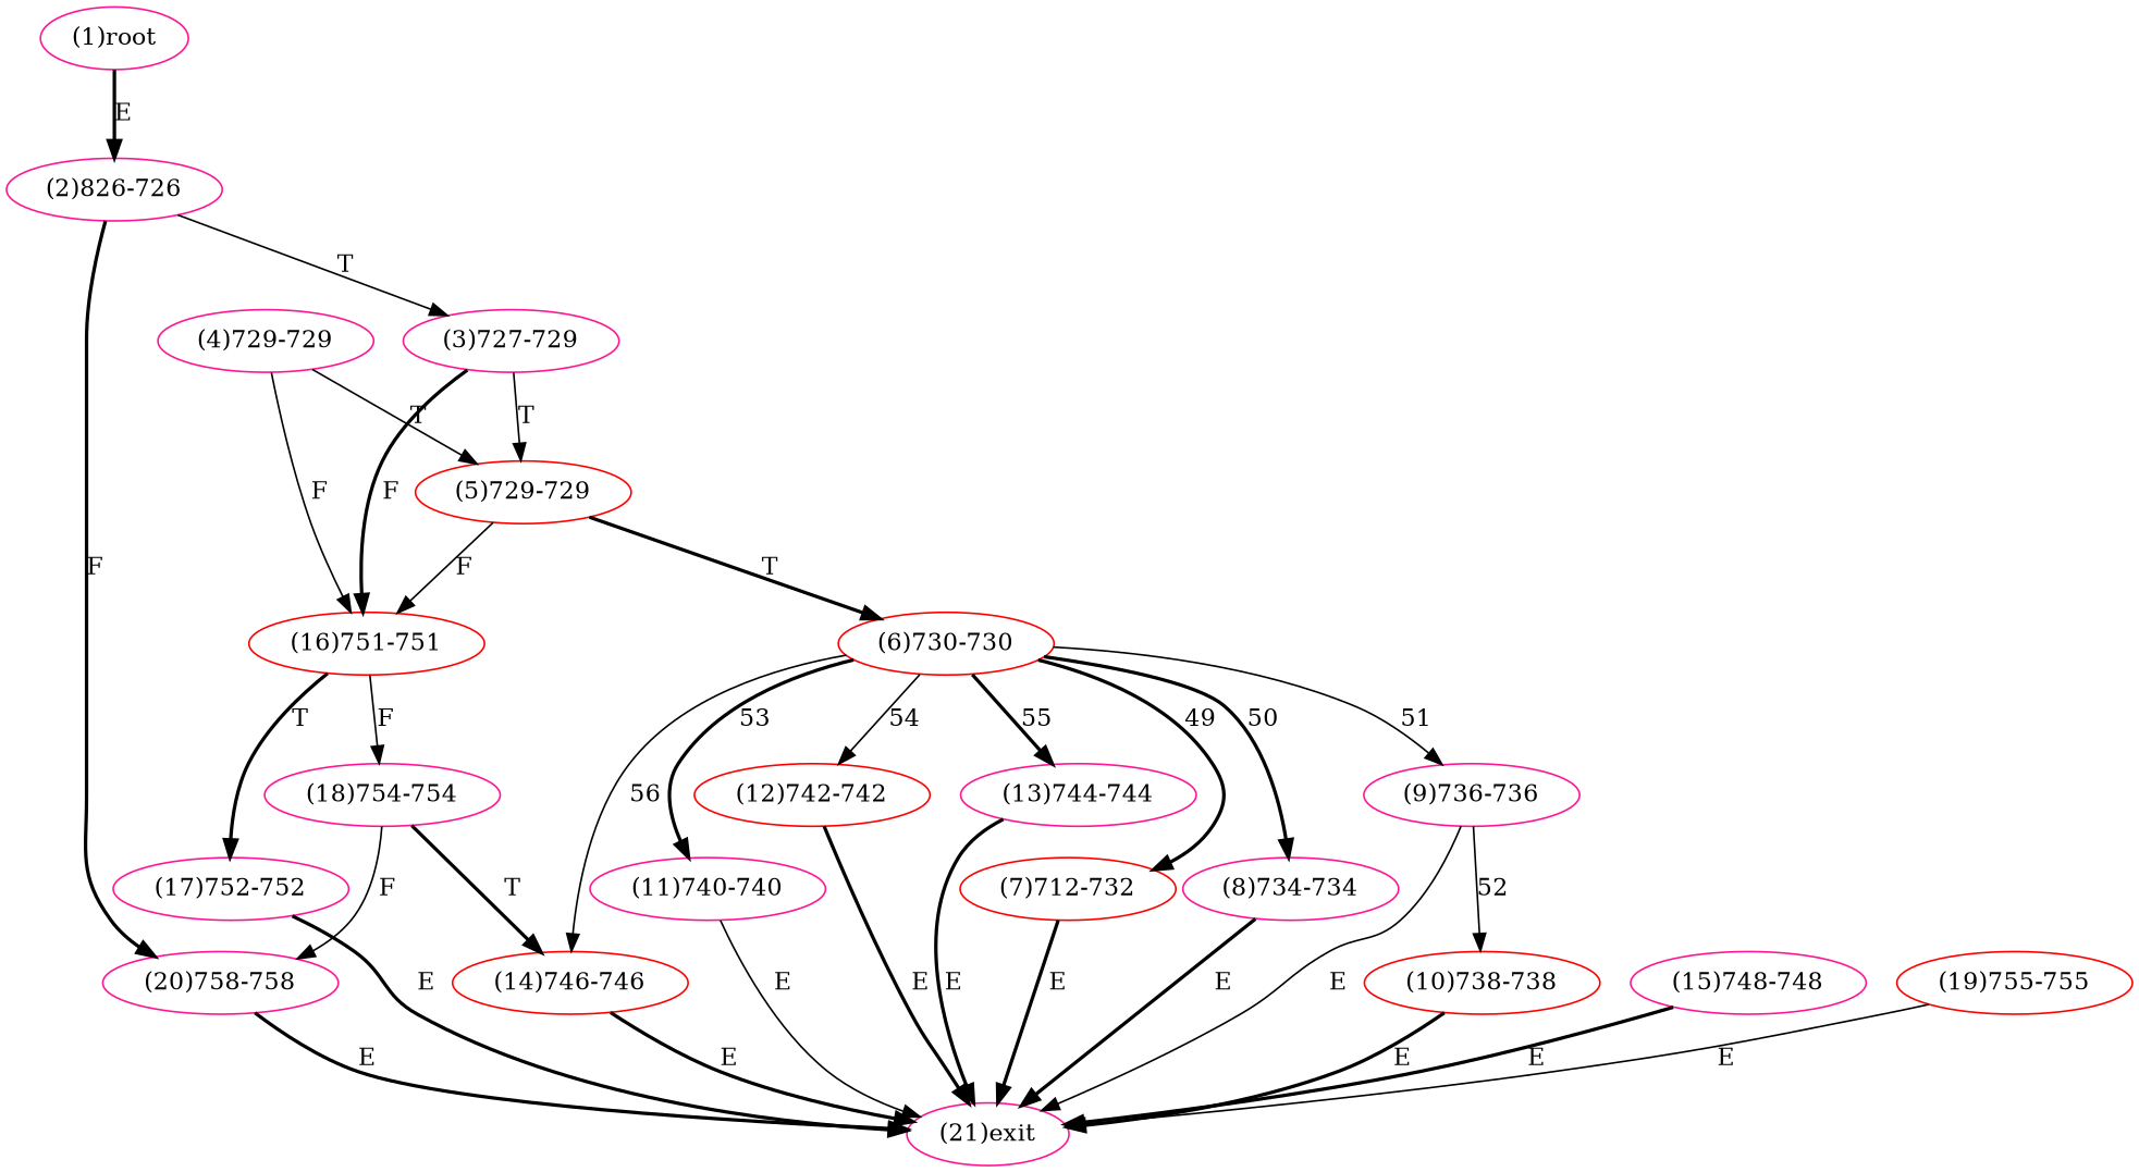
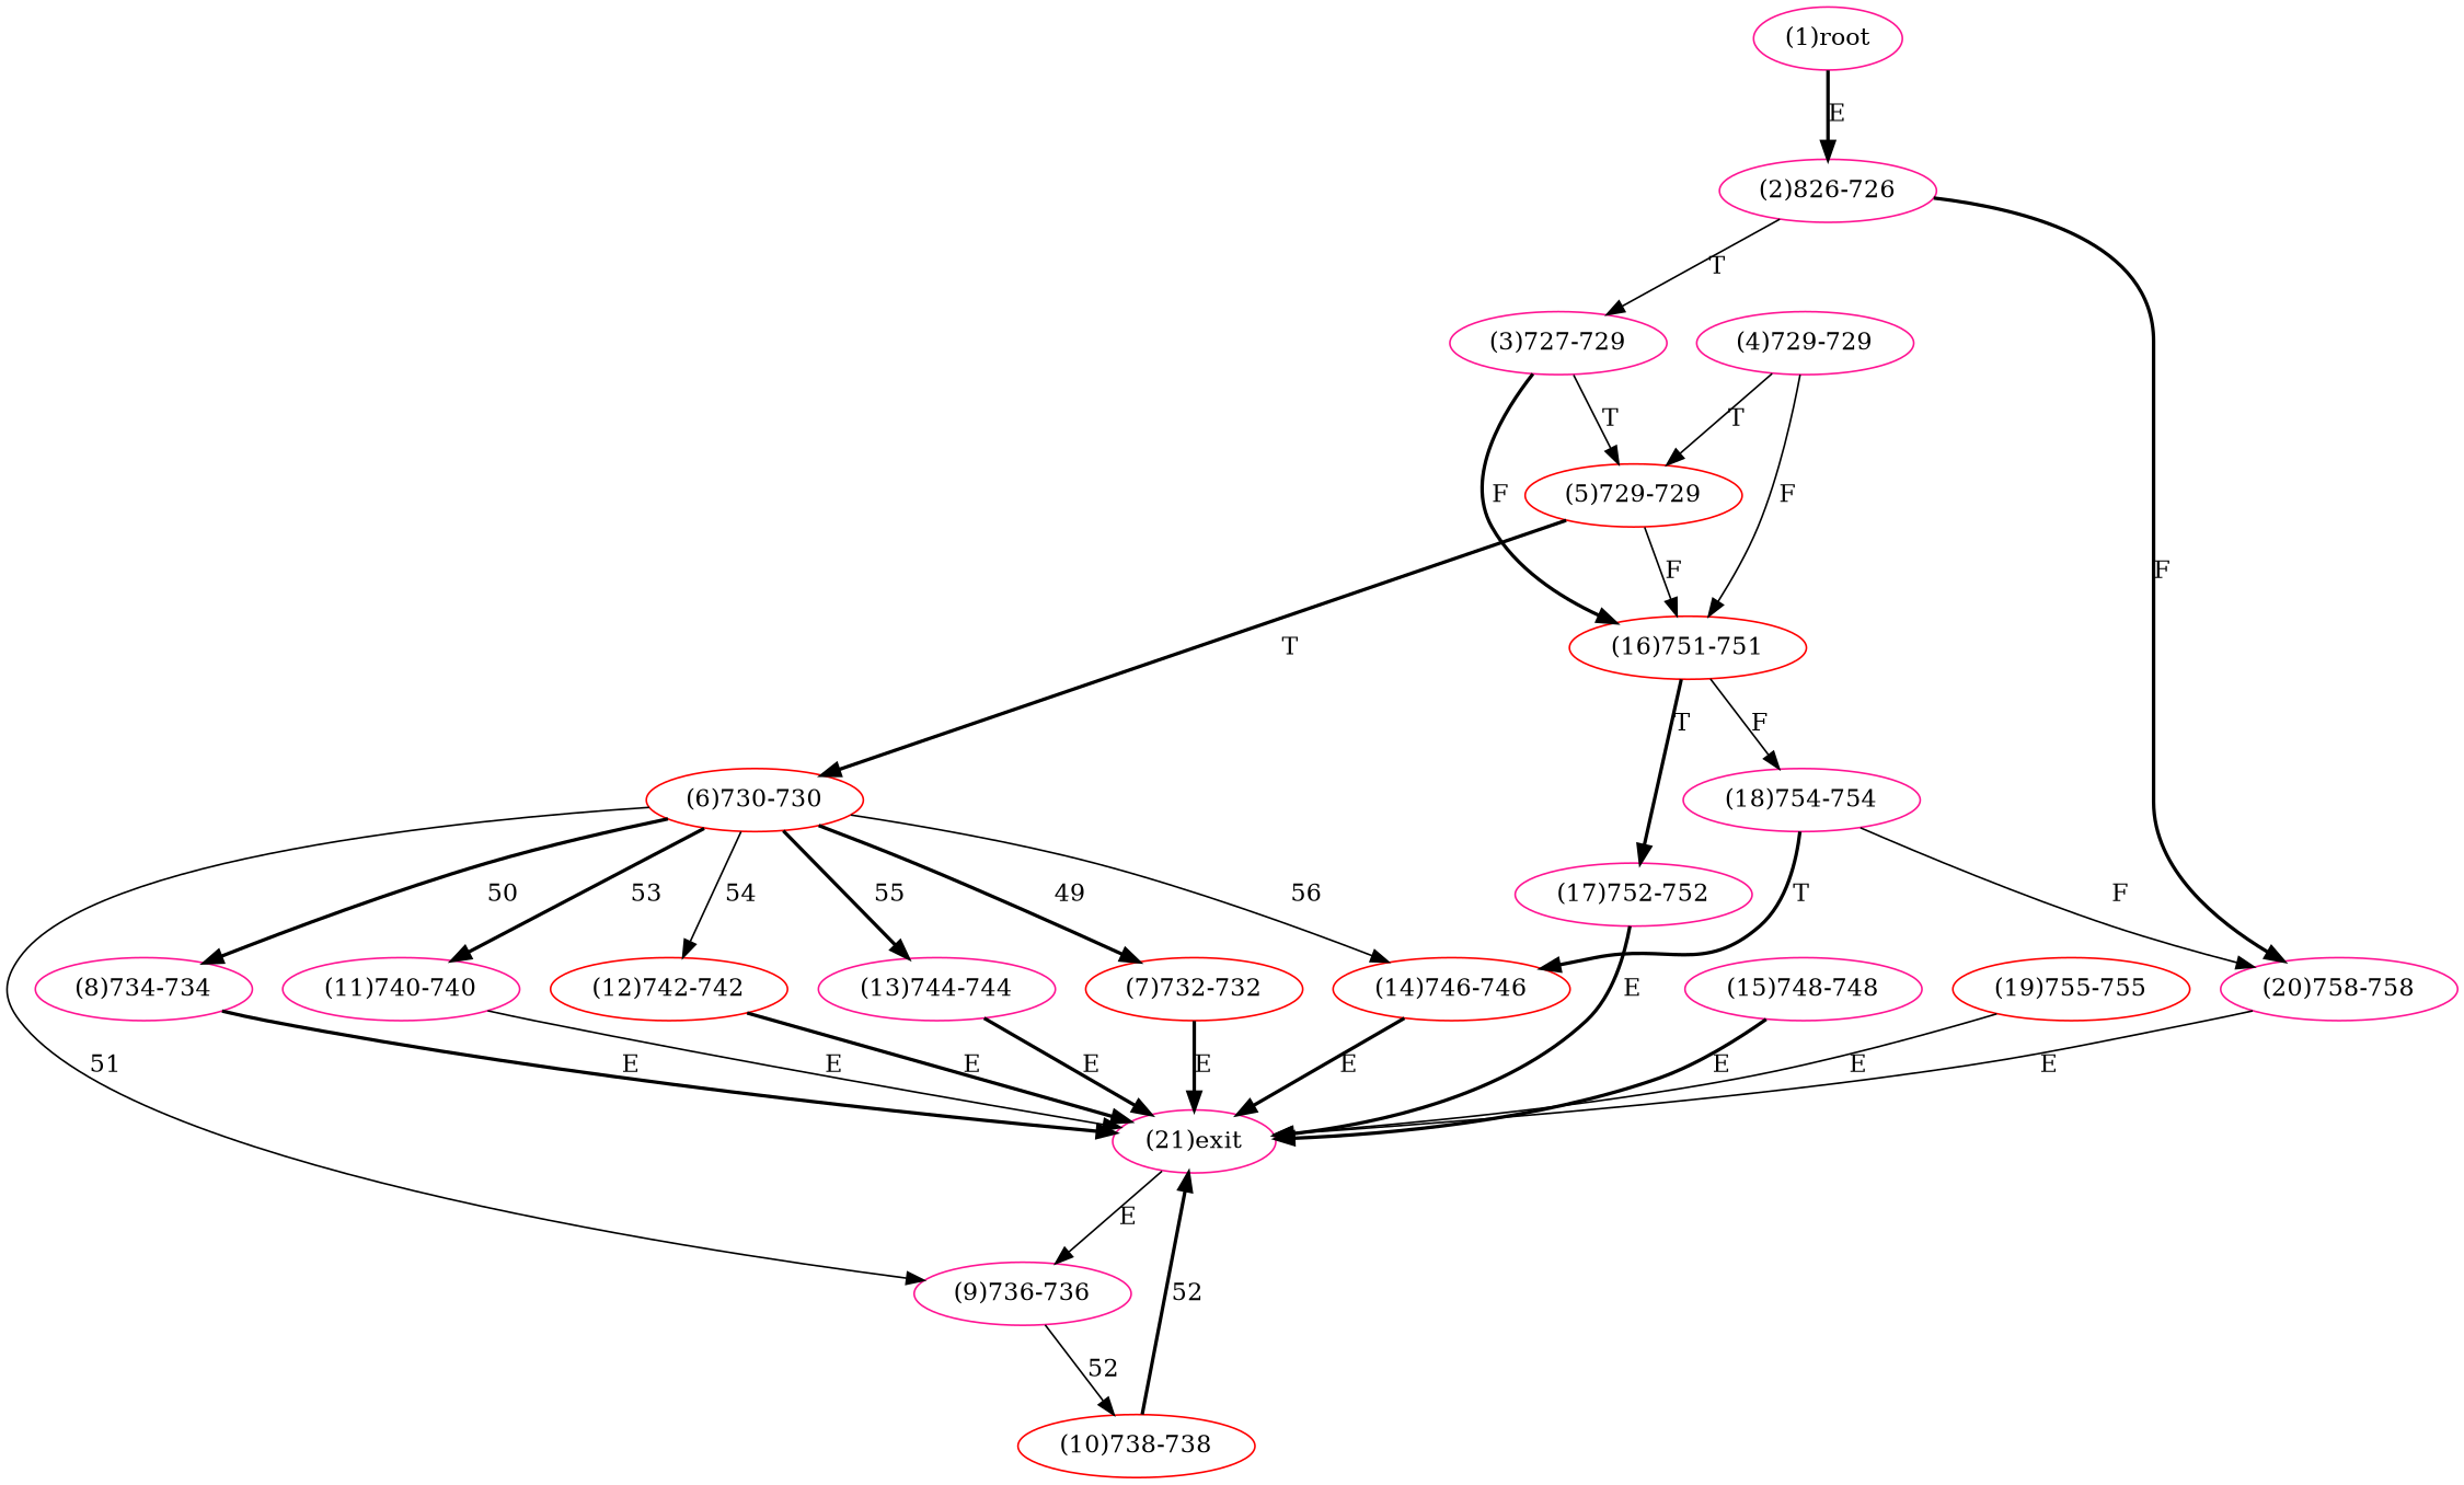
  digraph {
    node [color=deeppink]
    edge [style=bold]
    n1 [label="(1)root"]
    n2 [label="(2)826-726"]
    n3 [label="(3)727-729"]
    n4 [label="(20)758-758"]
    n5 [color=red label="(16)751-751"]
    n6 [color=red label="(5)729-729"]
    n7 [label="(21)exit"]
    n8 [label="(4)729-729"]
    n9 [label="(17)752-752"]
    n10 [label="(18)754-754"]
    n11 [color=red label="(6)730-730"]
-   n12 [color=red label="(7)712-732"]
+   n12 [color=red label="(7)732-732"]
    n13 [label="(8)734-734"]
    n14 [label="(9)736-736"]
    n15 [label="(11)740-740"]
    n16 [color=red label="(12)742-742"]
    n17 [label="(13)744-744"]
    n18 [color=red label="(14)746-746"]
    n19 [color=red label="(10)738-738"]
    n20 [label="(15)748-748"]
    n21 [color=red label="(19)755-755"]
    n1 -> n2 [label=E]
    n2 -> n3 [label=T style=solid]
    n2 -> n4 [label=F]
    n3 -> n5 [label=F]
    n3 -> n6 [label=T style=solid]
-   n4 -> n7 [label=E]
+   n4 -> n7 [label=E style=solid]
    n5 -> n9 [label=T]
    n5 -> n10 [label=F style=solid]
    n6 -> n5 [label=F style=solid]
    n6 -> n11 [label=T]
    n8 -> n5 [label=F style=solid]
    n8 -> n6 [label=T style=solid]
    n9 -> n7 [label=E]
    n10 -> n4 [label=F style=solid]
    n10 -> n18 [label=T]
    n11 -> n12 [label=49]
    n11 -> n13 [label=50]
    n11 -> n14 [label=51 style=solid]
    n11 -> n15 [label=53]
    n11 -> n16 [label=54 style=solid]
    n11 -> n17 [label=55]
    n11 -> n18 [label=56 style=solid]
    n12 -> n7 [label=E]
    n13 -> n7 [label=E]
-   n14 -> n7 [label=E style=solid]
+   n7 -> n14 [label=E style=solid]
    n14 -> n19 [label=52 style=solid]
    n15 -> n7 [label=E style=solid]
    n16 -> n7 [label=E]
    n17 -> n7 [label=E]
    n18 -> n7 [label=E]
-   n19 -> n7 [label=E]
+   n19 -> n7 [label=52]
    n20 -> n7 [label=E]
    n21 -> n7 [label=E style=solid]
  }
